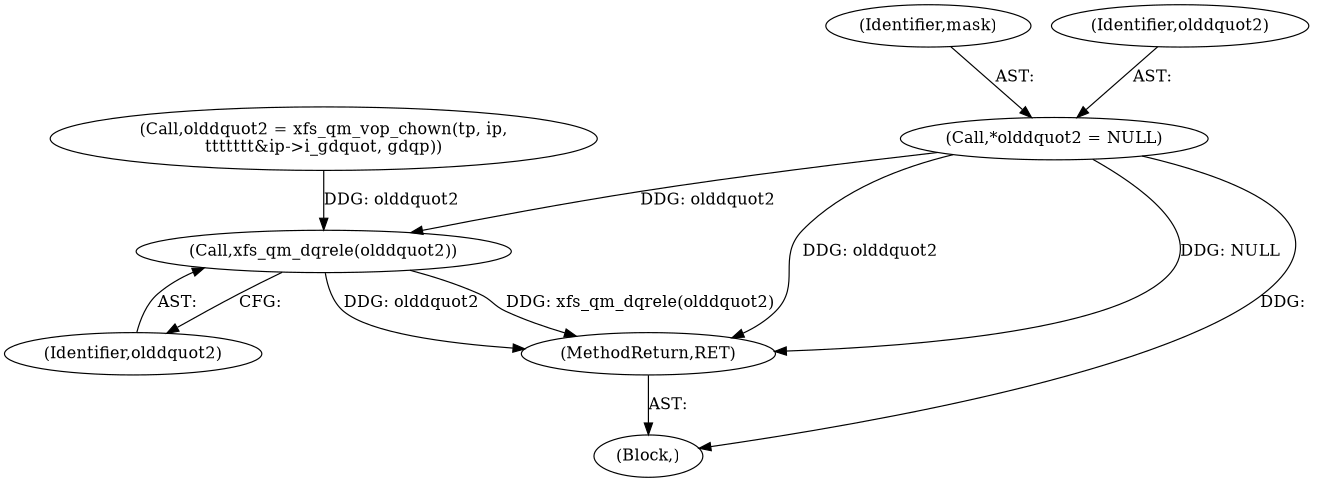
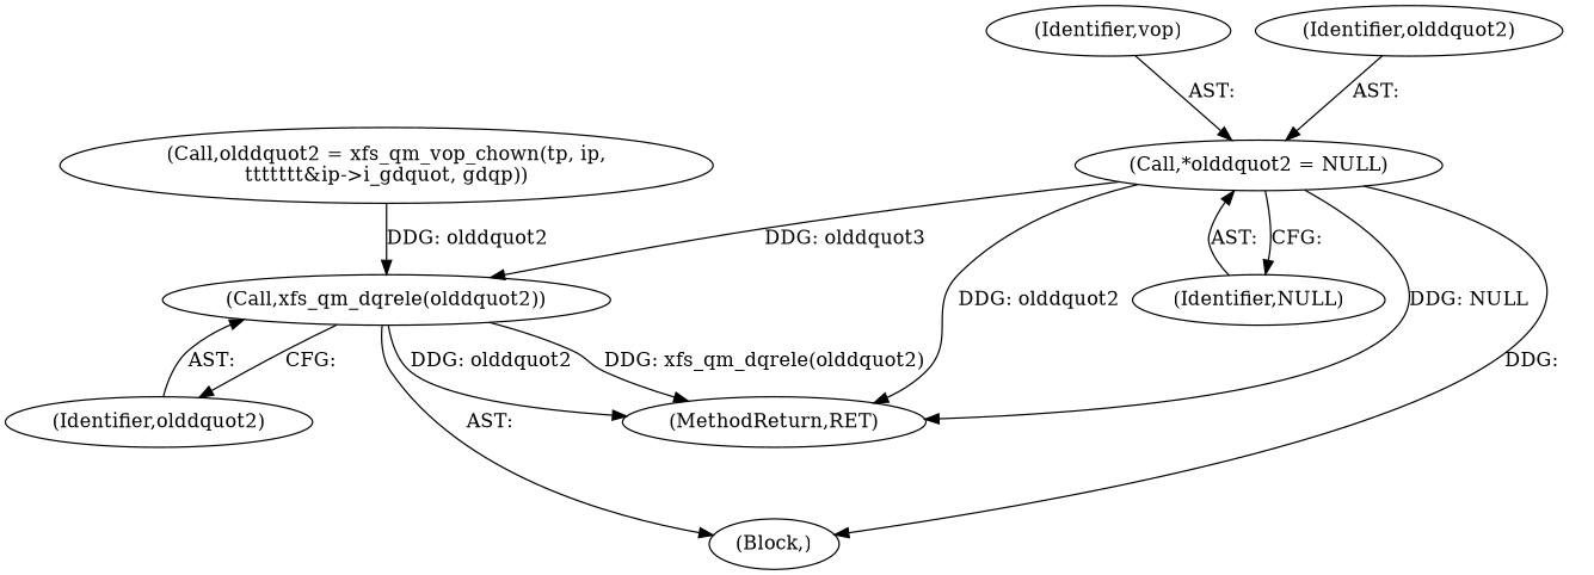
  digraph {
    n1 [label="(Call,*olddquot2 = NULL)"]
    n2 [label="(Call,xfs_qm_dqrele(olddquot2))"]
    n3 [label="(MethodReturn,RET)"]
    n4 [label="(Block,)"]
+   n5 [label="(Identifier,NULL)"]
    n6 [label="(Identifier,olddquot2)"]
-   n7 [label="(Identifier,mask)"]
+   n7 [label="(Identifier,vop)"]
    n8 [label="(Call,olddquot2 = xfs_qm_vop_chown(tp, ip,\n\t\t\t\t\t\t\t&ip->i_gdquot, gdqp))"]
    n9 [label="(Identifier,olddquot2)"]
-   n1 -> n2 [label="DDG: olddquot2"]
+   n1 -> n2 [label="DDG: olddquot3"]
    n1 -> n3 [label="DDG: NULL"]
    n1 -> n3 [label="DDG: olddquot2"]
    n1 -> n4 [label="DDG: "]
+   n1 -> n5 [label="CFG: "]
    n2 -> n3 [label="DDG: olddquot2"]
    n2 -> n3 [label="DDG: xfs_qm_dqrele(olddquot2)"]
-   n3 -> n4 [label="AST: "]
+   n2 -> n4 [label="AST: "]
    n2 -> n6 [label="CFG: "]
+   n5 -> n1 [label="AST: "]
    n6 -> n2 [label="AST: "]
    n7 -> n1 [label="AST: "]
    n8 -> n2 [label="DDG: olddquot2"]
    n9 -> n1 [label="AST: "]
  }
